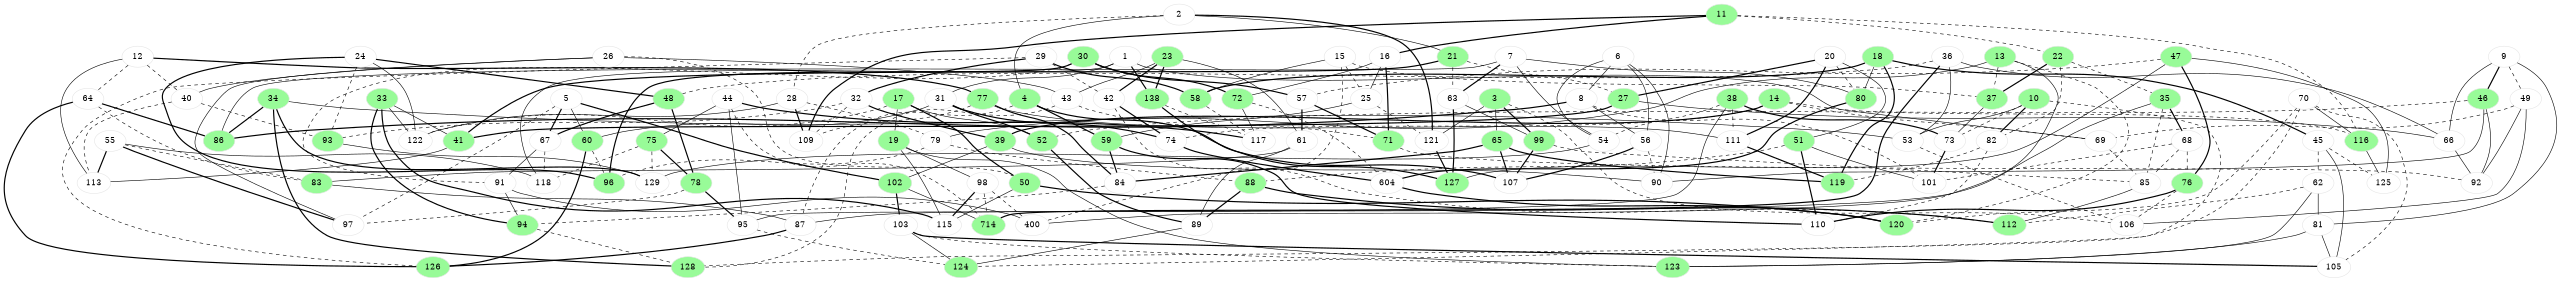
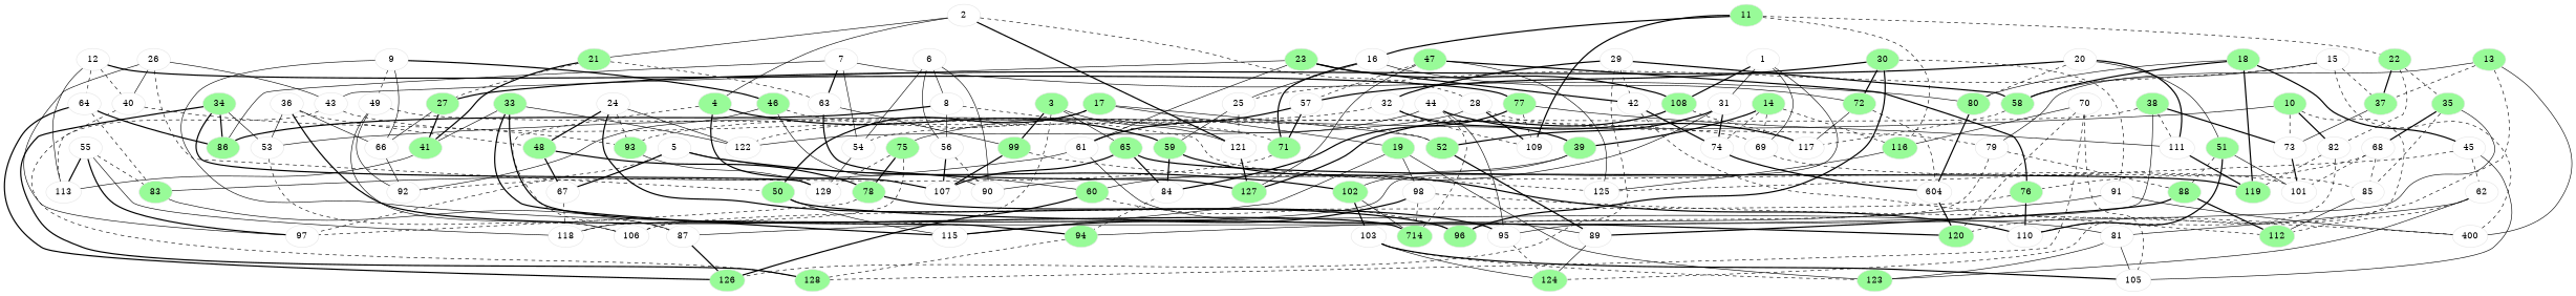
  graph {
    node [color=gray90 fillcolor=white style=filled]
    edge [style=solid]
    1
    31
    69
-   108 [fillcolor=palegreen label=138]
+   108 [fillcolor=palegreen]
    118
    60 [fillcolor=palegreen]
    74
    52 [fillcolor=palegreen]
    85
    117
    127 [fillcolor=palegreen]
    4 [fillcolor=palegreen]
    2
    21 [fillcolor=palegreen]
    28
    121
    59 [fillcolor=palegreen]
    87
    107
    63
    27 [fillcolor=palegreen]
    41 [fillcolor=palegreen]
    109
    79
    122
    3 [fillcolor=palegreen]
    65 [fillcolor=palegreen]
    99 [fillcolor=palegreen]
    106
    119 [fillcolor=palegreen]
    84
    125
    110
    126 [fillcolor=palegreen]
    5
    67
    97
    102 [fillcolor=palegreen]
    96 [fillcolor=palegreen]
    91
    n41 [fillcolor=palegreen label=714]
    103
    6
    8
    54
    56
    90
    86 [fillcolor=palegreen]
    101
    129
    7
    80 [fillcolor=palegreen]
    n53 [label=604]
    46 [fillcolor=palegreen]
    9
    49
    66
    81
    92
    123 [fillcolor=palegreen]
    105
    10 [fillcolor=palegreen]
    53
    73
    82
    124 [fillcolor=palegreen]
    11 [fillcolor=palegreen]
    16
    22 [fillcolor=palegreen]
    116 [fillcolor=palegreen]
    25
    71 [fillcolor=palegreen]
    72 [fillcolor=palegreen]
    37 [fillcolor=palegreen]
    35 [fillcolor=palegreen]
    12
    40
    64
    77 [fillcolor=palegreen]
    113
    93 [fillcolor=palegreen]
    83 [fillcolor=palegreen]
    111
    13 [fillcolor=palegreen]
    n85 [label=400]
    120 [fillcolor=palegreen]
    88 [fillcolor=palegreen]
    14 [fillcolor=palegreen]
    39 [fillcolor=palegreen]
    15
    58 [fillcolor=palegreen]
    17 [fillcolor=palegreen]
    19 [fillcolor=palegreen]
    50 [fillcolor=palegreen]
    98
    115
    89
    18 [fillcolor=palegreen]
    45
    62
    20
    51 [fillcolor=palegreen]
    68
    23 [fillcolor=palegreen]
    42
    43
    61
    112 [fillcolor=palegreen]
    128 [fillcolor=palegreen]
    24
    48 [fillcolor=palegreen]
    78 [fillcolor=palegreen]
    26
    29
    32
    30 [fillcolor=palegreen]
    57
    94 [fillcolor=palegreen]
    33 [fillcolor=palegreen]
    34 [fillcolor=palegreen]
    76 [fillcolor=palegreen]
    36
    38 [fillcolor=palegreen]
    95
    44
    75 [fillcolor=palegreen]
    47 [fillcolor=palegreen]
    55
    70
    1 -- 31
    1 -- 69
    1 -- 108 [style=bold]
    1 -- 118
    31 -- 60
    31 -- 74 [style=bold]
    31 -- 52 [style=bold]
    69 -- 85 [style=dashed]
    108 -- 117 [style=dashed]
    108 -- 127 [style=bold]
    60 -- 126 [style=bold]
    60 -- 96 [style=dashed]
    74 -- n53 [style=bold]
    52 -- 89 [style=bold]
    85 -- 112
    4 -- 59 [style=bold]
    4 -- 87 [style=dashed]
    4 -- 107 [style=bold]
    2 -- 4
    2 -- 21
    2 -- 28 [style=dashed]
    2 -- 121 [style=bold]
    21 -- 63 [style=dashed]
    21 -- 27 [style=dashed]
    21 -- 41 [style=bold]
    28 -- 109 [style=bold]
    28 -- 79 [style=dashed]
    28 -- 122
    121 -- 127 [style=bold]
    59 -- 84 [style=bold]
    59 -- 110 [style=bold]
    87 -- 126 [style=bold]
    63 -- 127 [style=bold]
    63 -- 99
    27 -- 41 [style=bold]
    27 -- 66
    41 -- 113
    79 -- 96 [style=dashed]
    79 -- 88 [style=dashed]
    3 -- 121
    3 -- 65
    3 -- 99 [style=bold]
    3 -- 106 [style=dashed]
    65 -- 107 [style=bold]
    65 -- 119 [style=bold]
    65 -- 84 [style=bold]
    99 -- 107 [style=bold]
-   99 -- 85 [style=dashed]
+   99 -- 125 [style=dashed]
    84 -- 94 [style=dashed]
    5 -- 60
    5 -- 67 [style=bold]
    5 -- 97 [style=dashed]
    5 -- 102 [style=bold]
    67 -- 118 [style=dashed]
-   67 -- 91
    102 -- n41
    102 -- 103 [style=bold]
    91 -- n85
    91 -- 94
    103 -- 123 [style=dashed]
    103 -- 105 [style=bold]
    103 -- 124
    6 -- 8
    6 -- 54
    6 -- 56
    6 -- 90
    8 -- 56
    8 -- 86 [style=bold]
    8 -- 101 [style=dashed]
    54 -- 129
    56 -- 107 [style=bold]
    56 -- 90 [style=dashed]
    7 -- 63 [style=bold]
    7 -- 54
    7 -- 86
    7 -- 80
    80 -- n53 [style=bold]
    n53 -- 120 [style=bold]
    46 -- 52 [style=dashed]
    46 -- 90
    46 -- 92
    9 -- 46 [style=bold]
    9 -- 49 [style=dashed]
    9 -- 66
    9 -- 81
    49 -- 69 [style=dashed]
    49 -- 106
    49 -- 92
    66 -- 92
    81 -- 123
    81 -- 105
    10 -- 53
    10 -- 73 [style=dashed]
    10 -- 82 [style=bold]
    10 -- 124 [style=dashed]
    53 -- 106 [style=dashed]
    73 -- 101 [style=bold]
    82 -- 119 [style=dashed]
    82 -- 110 [style=dashed]
    11 -- 109 [style=bold]
    11 -- 16 [style=bold]
    11 -- 22 [style=dashed]
    11 -- 116 [style=dashed]
    16 -- 25
    16 -- 71 [style=bold]
    16 -- 72
    22 -- 82 [style=dashed]
    22 -- 37 [style=bold]
    22 -- 35 [style=dashed]
    116 -- 125
    25 -- 121 [style=dashed]
    25 -- 59
    71 -- 92 [style=dashed]
    72 -- 117
    72 -- n53 [style=dashed]
    37 -- 73
    35 -- 85 [style=dashed]
    35 -- 87
    35 -- 68 [style=bold]
    12 -- 40 [style=dashed]
    12 -- 64 [style=dashed]
    12 -- 77 [style=bold]
    12 -- 113
    40 -- 113 [style=dashed]
    40 -- 93 [style=dashed]
    64 -- 126 [style=bold]
    64 -- 86 [style=bold]
    64 -- 83 [style=dashed]
    77 -- 109 [style=dashed]
    77 -- 84 [style=bold]
    77 -- 111
    93 -- 129
    83 -- 87
    111 -- 119 [style=bold]
    13 -- 79
    13 -- 37 [style=dashed]
    13 -- n85
    13 -- 120 [style=dashed]
    88 -- 89 [style=bold]
    88 -- 112 [style=bold]
    14 -- 69 [style=dashed]
    14 -- 74 [style=dashed]
    14 -- 116 [style=dashed]
    14 -- 39 [style=bold]
    39 -- 102
    39 -- 90
    15 -- 25 [style=dashed]
    15 -- 37 [style=dashed]
    15 -- n85 [style=dashed]
    15 -- 58
    58 -- 117 [style=dashed]
    17 -- 52
    17 -- 122 [style=dashed]
    17 -- 19
    17 -- 50 [style=bold]
    19 -- 123
    19 -- 98
    19 -- 115
    50 -- 120 [style=bold]
    50 -- 115
    98 -- n41 [style=dashed]
    98 -- n85 [style=dashed]
    98 -- 115 [style=bold]
    89 -- 124
    18 -- 119 [style=bold]
    18 -- 80
    18 -- 58 [style=bold]
    18 -- 45 [style=bold]
    45 -- 125 [style=dashed]
    45 -- 105
    45 -- 62 [style=dashed]
    62 -- 81
    62 -- 123
    62 -- 112 [style=dashed]
    20 -- 27 [style=bold]
    20 -- 80 [style=dashed]
    20 -- 111 [style=bold]
    20 -- 51
    51 -- 110 [style=bold]
    51 -- 101
    51 -- 88 [style=dashed]
    68 -- 85 [style=dashed]
    68 -- 101 [style=dashed]
    68 -- 76 [style=dashed]
    23 -- 108 [style=bold]
    23 -- 42 [style=bold]
    23 -- 43
    23 -- 61
    42 -- 74 [style=bold]
    42 -- 112 [style=dashed]
    43 -- 71 [style=dashed]
    43 -- 128 [style=dashed]
    61 -- 83
    61 -- 89
    24 -- 122
    24 -- 96 [style=bold]
    24 -- 93 [style=dashed]
    24 -- 48 [style=bold]
    48 -- 67 [style=bold]
    48 -- 78 [style=bold]
    78 -- 97 [style=dashed]
    78 -- 95 [style=bold]
    26 -- 97
    26 -- 40
    26 -- 50 [style=dashed]
    26 -- 43
    29 -- 126 [style=dashed]
    29 -- 58 [style=bold]
    29 -- 42 [style=dashed]
    29 -- 32 [style=bold]
    32 -- 109 [style=dashed]
    32 -- 93 [style=dashed]
    32 -- 39 [style=bold]
    30 -- 96 [style=bold]
    30 -- 91 [style=dashed]
    30 -- 72 [style=bold]
    30 -- 57 [style=bold]
    57 -- 71 [style=bold]
    57 -- 61 [style=bold]
    94 -- 128 [style=dashed]
    33 -- 41
    33 -- 122
    33 -- 115 [style=bold]
    33 -- 94 [style=bold]
    34 -- 86 [style=bold]
    34 -- 129 [style=bold]
    34 -- 53
    34 -- 128 [style=bold]
    76 -- 106 [style=dashed]
    76 -- 110 [style=bold]
    36 -- n41 [style=bold]
    36 -- 66
    36 -- 53
    36 -- 48 [style=dashed]
    38 -- 54 [style=dashed]
    38 -- 73 [style=bold]
    38 -- 111 [style=dashed]
    38 -- 95
    95 -- 124 [style=dashed]
    44 -- 117 [style=bold]
    44 -- n41 [style=dashed]
    44 -- 95
    44 -- 75
    75 -- 118 [style=dashed]
    75 -- 129 [style=dashed]
    75 -- 78 [style=bold]
    47 -- 127
    47 -- 125
    47 -- 57 [style=dashed]
    47 -- 76 [style=bold]
    55 -- 118
    55 -- 97 [style=bold]
    55 -- 113 [style=bold]
    55 -- 83 [style=dashed]
    70 -- 105 [style=dashed]
    70 -- 116
    70 -- 120 [style=dashed]
    70 -- 128 [style=dashed]
  }
